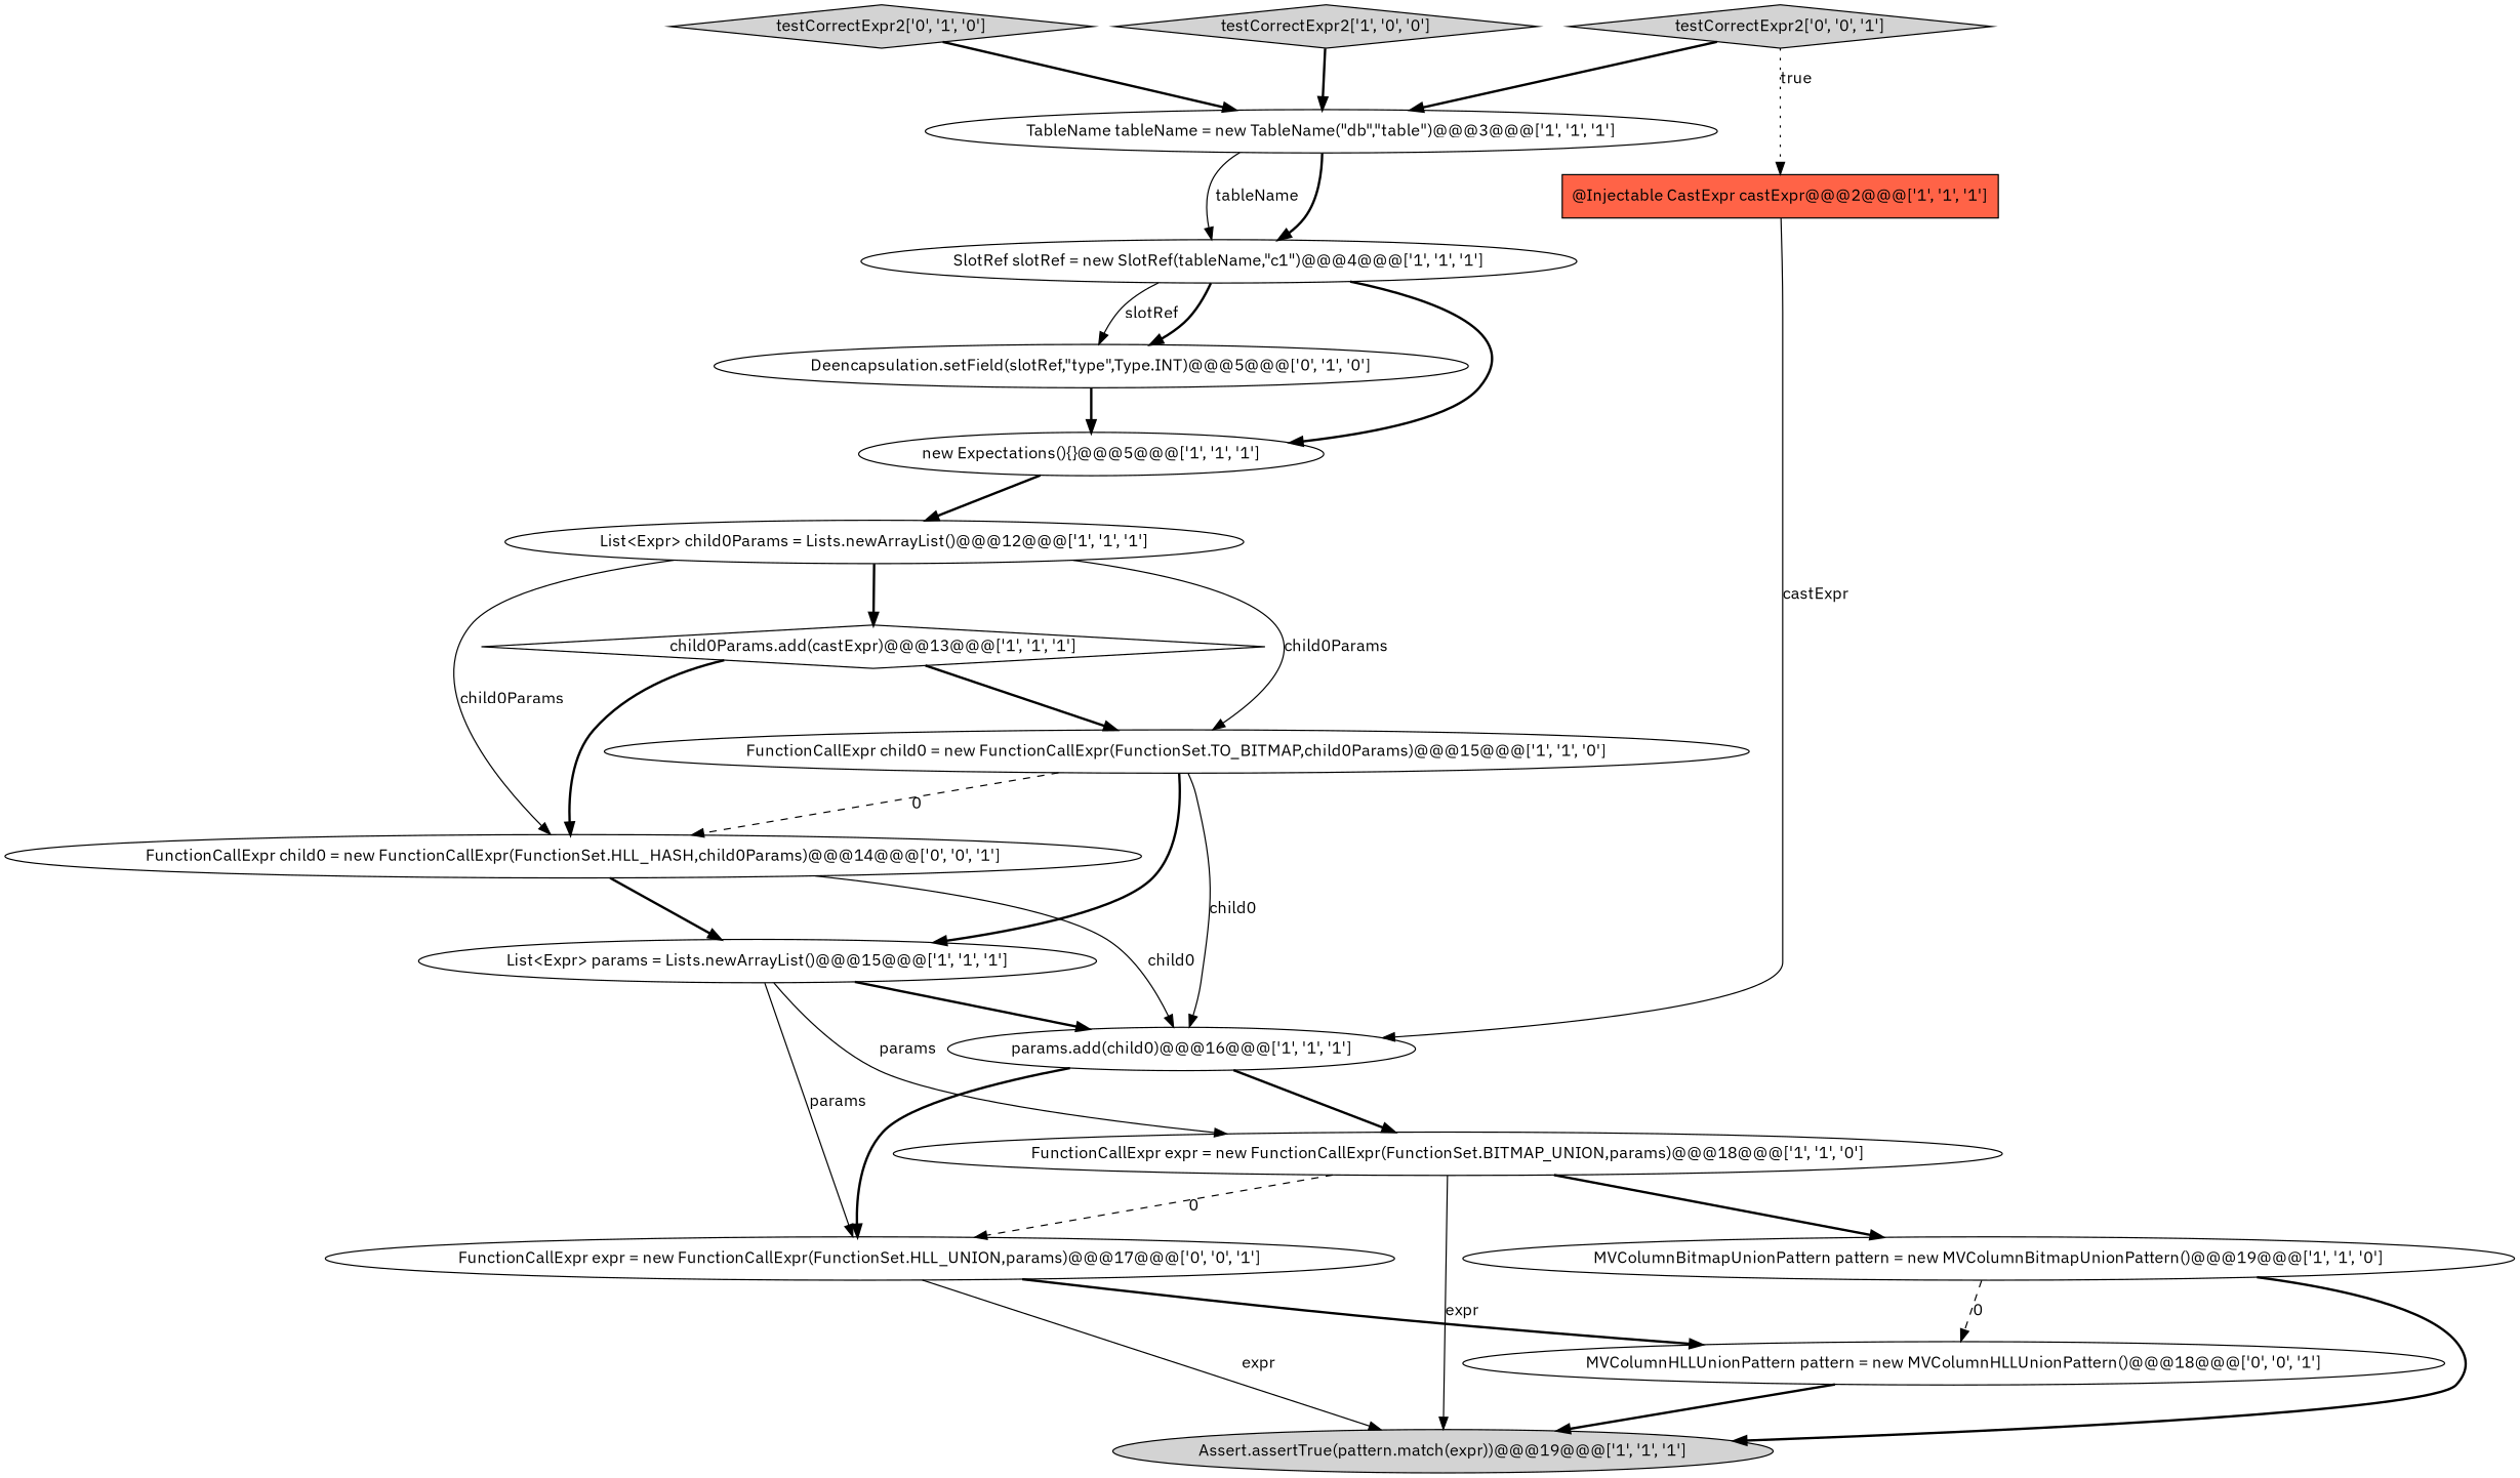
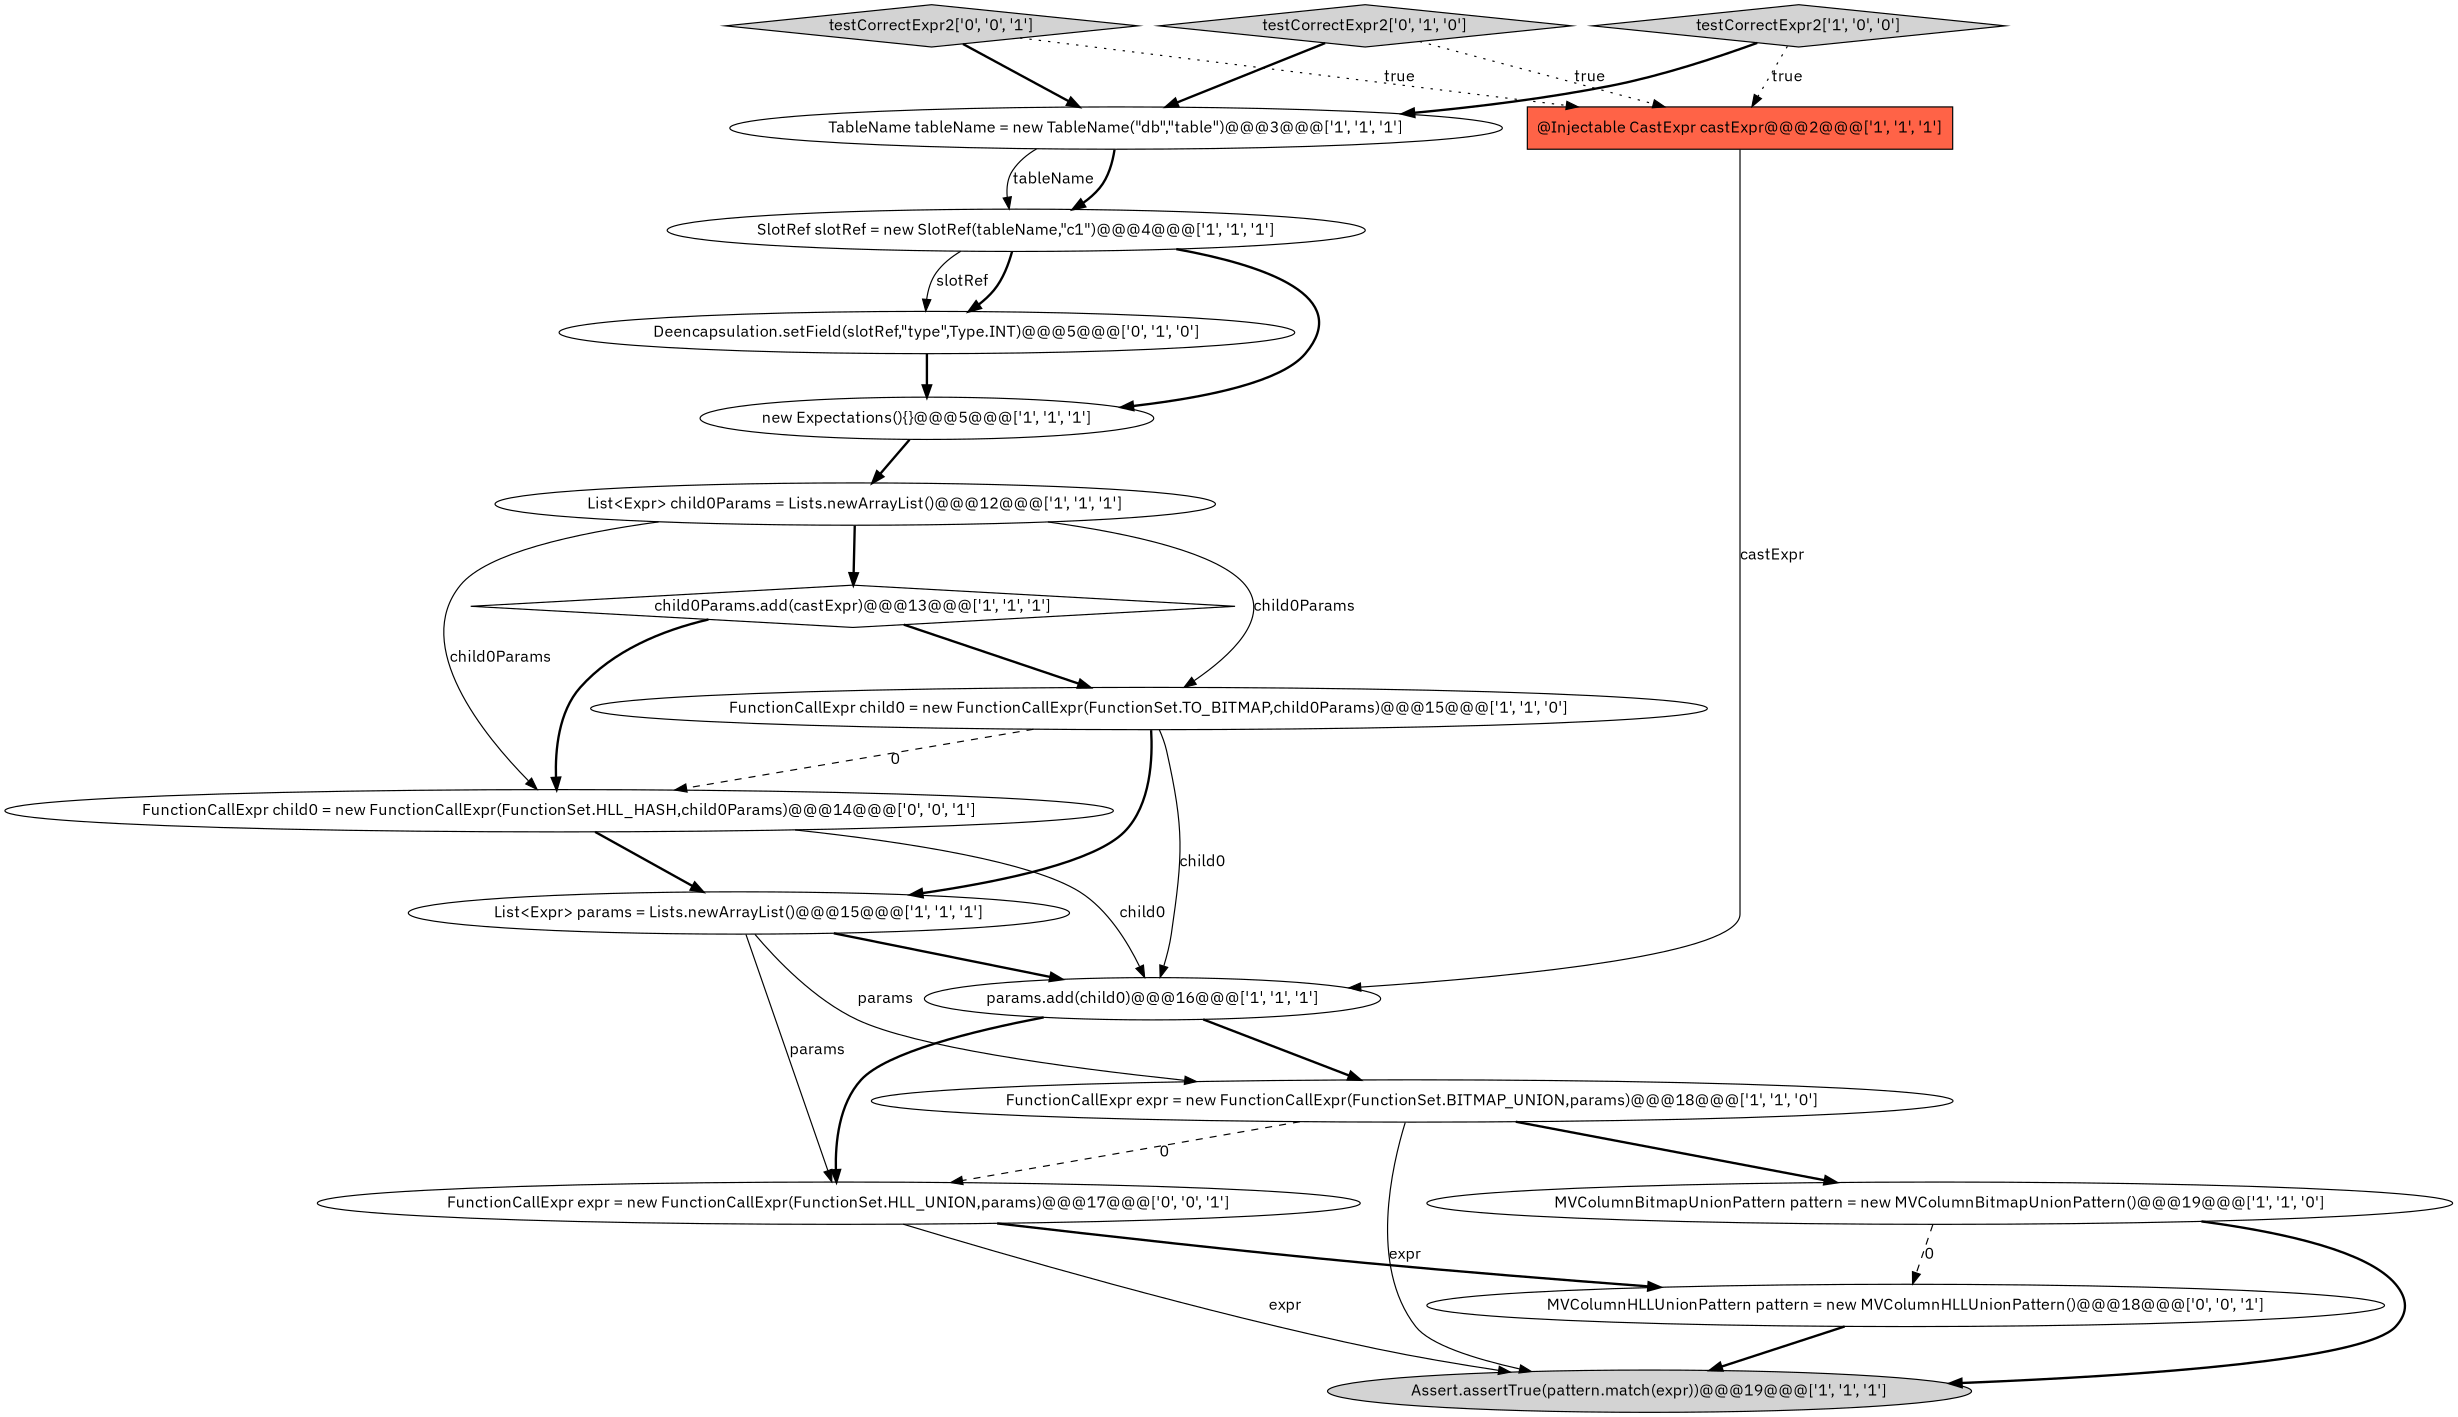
  digraph {
    fontname="IBM Plex Sans"
    node [fillcolor=white fontname="IBM Plex Sans" shape=ellipse style=filled]
    edge [fontname="IBM Plex Sans" style=bold]
    n1 [label="FunctionCallExpr child0 = new FunctionCallExpr(FunctionSet.TO_BITMAP,child0Params)@@@15@@@['1', '1', '0']"]
    n2 [label="FunctionCallExpr child0 = new FunctionCallExpr(FunctionSet.HLL_HASH,child0Params)@@@14@@@['0', '0', '1']"]
    n3 [label="List<Expr> params = Lists.newArrayList()@@@15@@@['1', '1', '1']"]
    n4 [label="params.add(child0)@@@16@@@['1', '1', '1']"]
    n5 [label="FunctionCallExpr expr = new FunctionCallExpr(FunctionSet.BITMAP_UNION,params)@@@18@@@['1', '1', '0']"]
    n6 [label="FunctionCallExpr expr = new FunctionCallExpr(FunctionSet.HLL_UNION,params)@@@17@@@['0', '0', '1']"]
    n7 [fillcolor=lightgray label="testCorrectExpr2['1', '0', '0']" shape=diamond]
    n8 [label="TableName tableName = new TableName(\"db\",\"table\")@@@3@@@['1', '1', '1']"]
    n9 [fillcolor=tomato label="@Injectable CastExpr castExpr@@@2@@@['1', '1', '1']" shape=box]
    n10 [label="SlotRef slotRef = new SlotRef(tableName,\"c1\")@@@4@@@['1', '1', '1']"]
    n11 [label="MVColumnBitmapUnionPattern pattern = new MVColumnBitmapUnionPattern()@@@19@@@['1', '1', '0']"]
    n12 [fillcolor=lightgray label="Assert.assertTrue(pattern.match(expr))@@@19@@@['1', '1', '1']"]
    n13 [label="MVColumnHLLUnionPattern pattern = new MVColumnHLLUnionPattern()@@@18@@@['0', '0', '1']"]
    n14 [label="Deencapsulation.setField(slotRef,\"type\",Type.INT)@@@5@@@['0', '1', '0']"]
    n15 [label="new Expectations(){}@@@5@@@['1', '1', '1']"]
    n16 [label="List<Expr> child0Params = Lists.newArrayList()@@@12@@@['1', '1', '1']"]
    n17 [label="child0Params.add(castExpr)@@@13@@@['1', '1', '1']" shape=diamond]
    n18 [fillcolor=lightgray label="testCorrectExpr2['0', '0', '1']" shape=diamond]
    n19 [fillcolor=lightgray label="testCorrectExpr2['0', '1', '0']" shape=diamond]
    n1 -> n2 [label=0 style=dashed]
    n1 -> n3
    n1 -> n4 [label=child0 style=solid]
    n2 -> n3
    n2 -> n4 [label=child0 style=solid]
    n3 -> n4
    n3 -> n5 [label=params style=solid]
    n3 -> n6 [label=params style=solid]
    n4 -> n5
    n4 -> n6
    n5 -> n6 [label=0 style=dashed]
    n5 -> n11
    n5 -> n12 [label=expr style=solid]
    n6 -> n12 [label=expr style=solid]
    n6 -> n13
    n7 -> n8
+   n7 -> n9 [label=true style=dotted]
    n8 -> n10
    n8 -> n10 [label=tableName style=solid]
    n9 -> n4 [label=castExpr style=solid]
    n10 -> n14
    n10 -> n14 [label=slotRef style=solid]
    n10 -> n15
    n11 -> n12
    n11 -> n13 [label=0 style=dashed]
    n13 -> n12
    n14 -> n15
    n15 -> n16
    n16 -> n1 [label=child0Params style=solid]
    n16 -> n2 [label=child0Params style=solid]
    n16 -> n17
    n17 -> n1
    n17 -> n2
    n18 -> n8
    n18 -> n9 [label=true style=dotted]
    n19 -> n8
+   n19 -> n9 [label=true style=dotted]
  }
